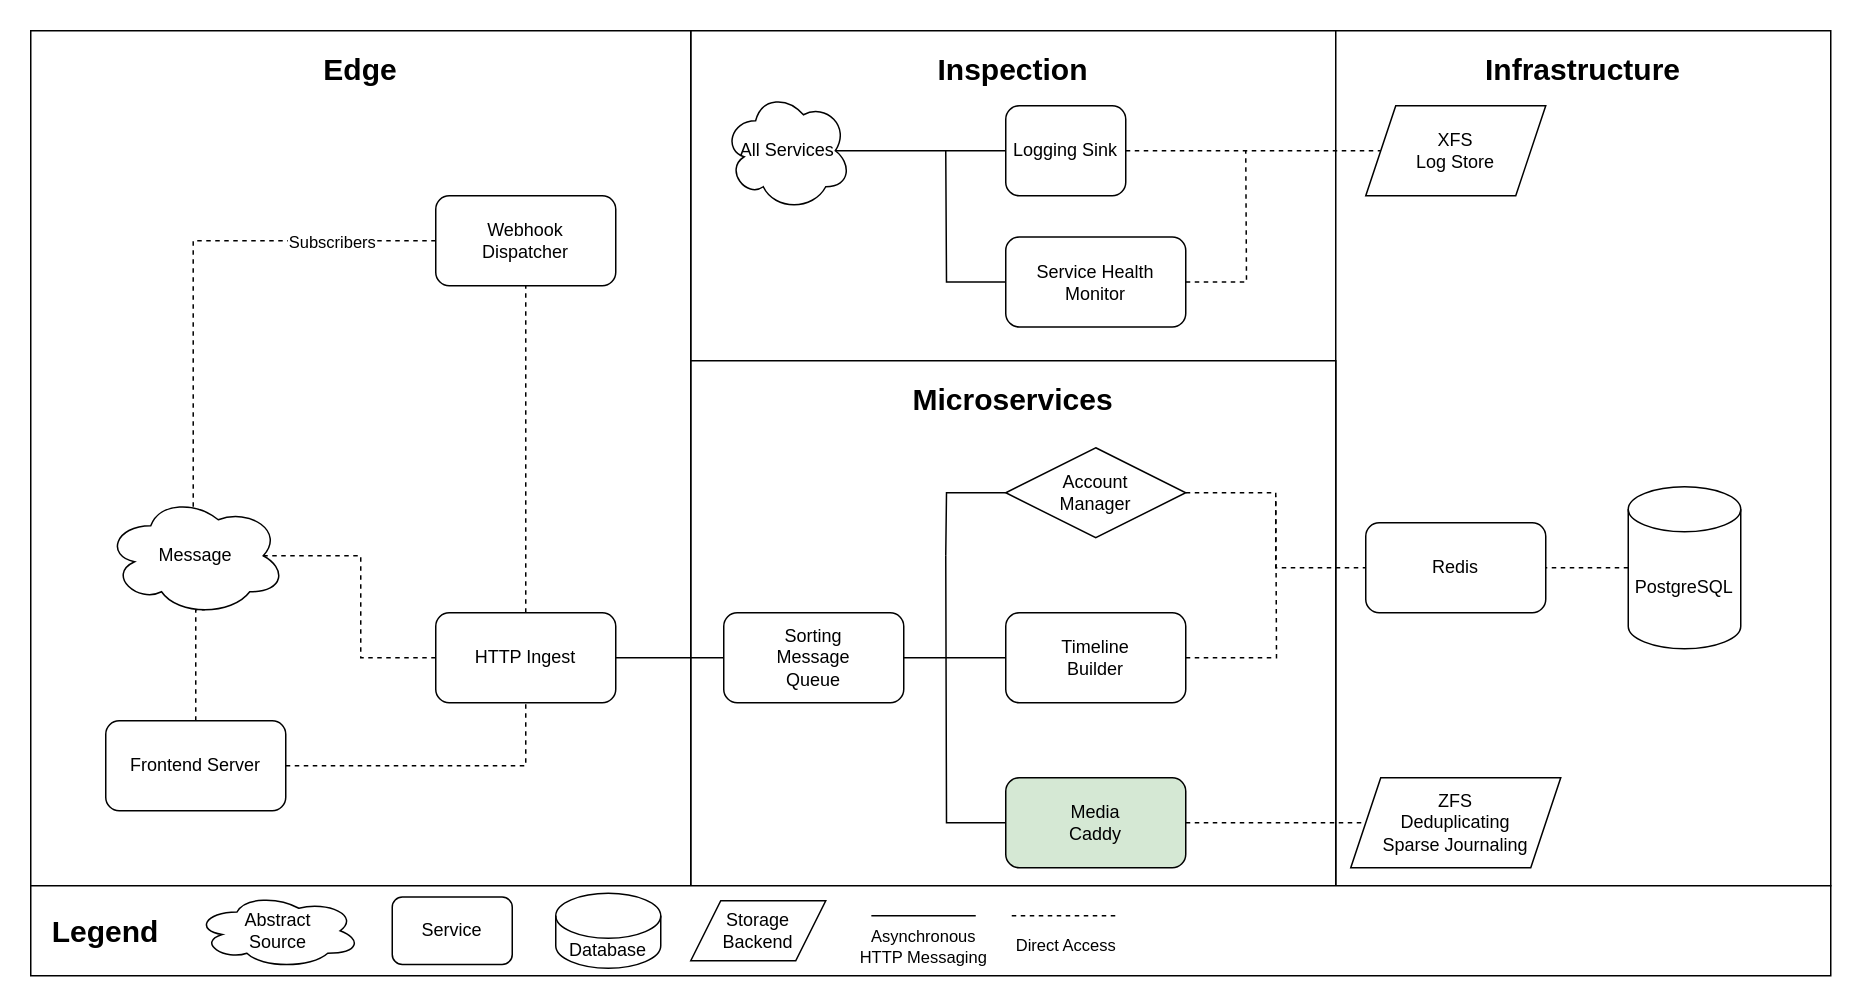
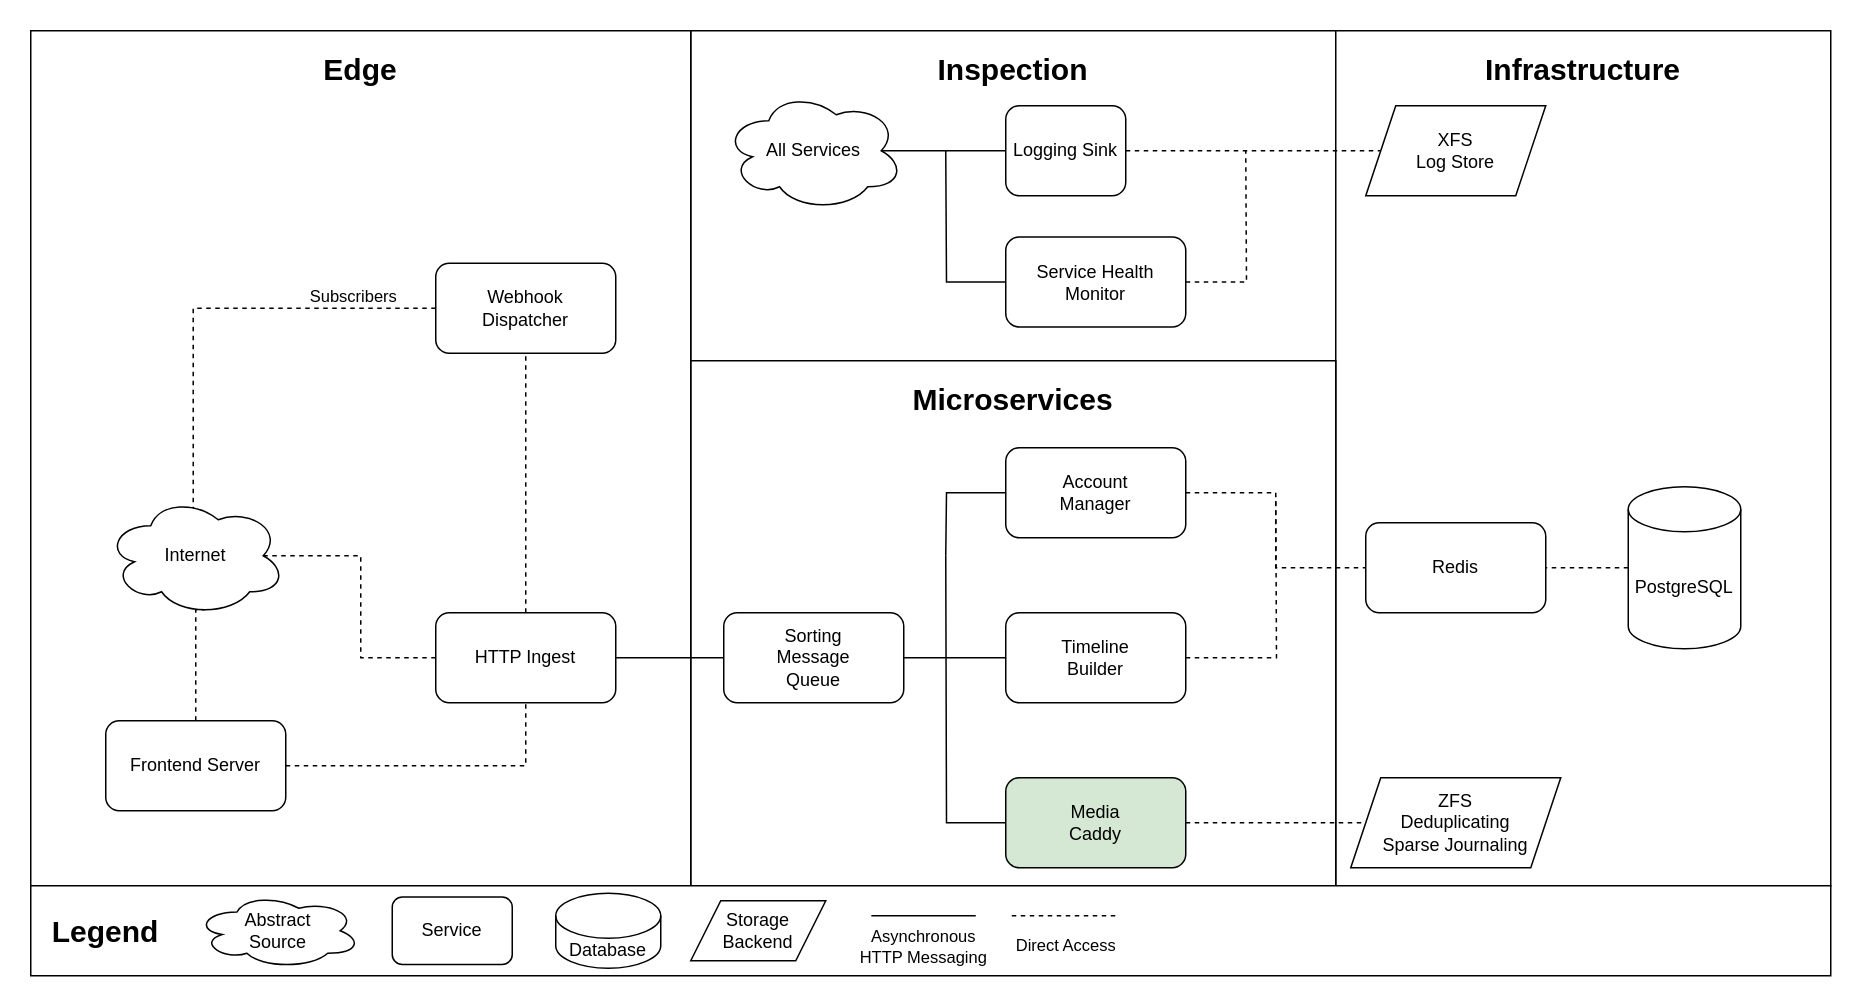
  <mxCell id="0" style=";html=1;" />
  <mxCell id="1" style=";html=1;" parent="0" />
  <mxCell id="2" value="" style="rounded=0;whiteSpace=wrap;html=1;" vertex="1" parent="1"><mxGeometry x="460" y="20" width="430" height="220" as="geometry" /></mxCell>
  <mxCell id="3" value="" style="rounded=0;whiteSpace=wrap;html=1;" vertex="1" parent="1"><mxGeometry x="890" y="20" width="330" height="570" as="geometry" /></mxCell>
  <mxCell id="4" value="" style="rounded=0;whiteSpace=wrap;html=1;" vertex="1" parent="1"><mxGeometry x="460" y="240" width="430" height="350" as="geometry" /></mxCell>
  <mxCell id="5" value="" style="rounded=0;whiteSpace=wrap;html=1;" vertex="1" parent="1"><mxGeometry x="20" y="20" width="440" height="570" as="geometry" /></mxCell>
  <mxCell id="6" style="edgeStyle=orthogonalEdgeStyle;rounded=0;orthogonalLoop=1;jettySize=auto;html=1;exitX=0;exitY=0.5;exitDx=0;exitDy=0;endArrow=none;endFill=0;entryX=0.486;entryY=0.121;entryDx=0;entryDy=0;entryPerimeter=0;dashed=1;" edge="1" parent="1" source="8" target="9"><mxGeometry relative="1" as="geometry" /></mxCell>
  <mxCell id="7" value="Subscribers&lt;br&gt;" style="edgeLabel;html=1;align=center;verticalAlign=middle;resizable=0;points=[];" vertex="1" connectable="0" parent="6"><mxGeometry relative="1" as="geometry"><mxPoint x="92" y="-9" as="offset" /></mxGeometry></mxCell>
- <mxCell id="8" value="Webhook&lt;br&gt;Dispatcher" style="rounded=1;whiteSpace=wrap;html=1;" vertex="1" parent="1"><mxGeometry x="290" y="130" width="120" height="60" as="geometry" /></mxCell>
- <mxCell id="9" value="Message" style="ellipse;shape=cloud;whiteSpace=wrap;html=1;" vertex="1" parent="1"><mxGeometry x="70" y="330" width="120" height="80" as="geometry" /></mxCell>
+ <mxCell id="8" value="Webhook&lt;br&gt;Dispatcher" style="rounded=1;whiteSpace=wrap;html=1;" vertex="1" parent="1"><mxGeometry x="290" y="175" width="120" height="60" as="geometry" /></mxCell>
+ <mxCell id="9" value="Internet" style="ellipse;shape=cloud;whiteSpace=wrap;html=1;" vertex="1" parent="1"><mxGeometry x="70" y="330" width="120" height="80" as="geometry" /></mxCell>
  <mxCell id="10" style="rounded=0;orthogonalLoop=1;jettySize=auto;html=1;exitX=0.5;exitY=0;exitDx=0;exitDy=0;strokeColor=default;endArrow=none;endFill=0;dashed=1;" edge="1" parent="1" source="13" target="8"><mxGeometry relative="1" as="geometry" /></mxCell>
  <mxCell id="11" style="edgeStyle=orthogonalEdgeStyle;rounded=0;orthogonalLoop=1;jettySize=auto;html=1;exitX=0;exitY=0.5;exitDx=0;exitDy=0;entryX=0.875;entryY=0.5;entryDx=0;entryDy=0;entryPerimeter=0;endArrow=none;endFill=0;dashed=1;" edge="1" parent="1" source="13" target="9"><mxGeometry relative="1" as="geometry" /></mxCell>
  <mxCell id="12" style="edgeStyle=orthogonalEdgeStyle;rounded=0;orthogonalLoop=1;jettySize=auto;html=1;exitX=1;exitY=0.5;exitDx=0;exitDy=0;entryX=0;entryY=0.5;entryDx=0;entryDy=0;endArrow=none;endFill=0;" edge="1" parent="1" source="13" target="18"><mxGeometry relative="1" as="geometry" /></mxCell>
  <mxCell id="13" value="HTTP Ingest" style="rounded=1;whiteSpace=wrap;html=1;" vertex="1" parent="1"><mxGeometry x="290" y="408" width="120" height="60" as="geometry" /></mxCell>
  <mxCell id="14" style="edgeStyle=orthogonalEdgeStyle;rounded=0;orthogonalLoop=1;jettySize=auto;html=1;exitX=0.5;exitY=0;exitDx=0;exitDy=0;endArrow=none;endFill=0;entryX=0.55;entryY=0.95;entryDx=0;entryDy=0;entryPerimeter=0;dashed=1;" edge="1" parent="1" source="16" target="9"><mxGeometry relative="1" as="geometry"><mxPoint x="120" y="430" as="targetPoint" /><Array as="points"><mxPoint x="130" y="406" /></Array></mxGeometry></mxCell>
  <mxCell id="15" style="edgeStyle=orthogonalEdgeStyle;rounded=0;orthogonalLoop=1;jettySize=auto;html=1;exitX=1;exitY=0.5;exitDx=0;exitDy=0;entryX=0.5;entryY=1;entryDx=0;entryDy=0;endArrow=none;endFill=0;dashed=1;" edge="1" parent="1" source="16" target="13"><mxGeometry relative="1" as="geometry" /></mxCell>
  <mxCell id="16" value="Frontend Server" style="rounded=1;whiteSpace=wrap;html=1;" vertex="1" parent="1"><mxGeometry x="70" y="480" width="120" height="60" as="geometry" /></mxCell>
  <mxCell id="17" style="edgeStyle=orthogonalEdgeStyle;rounded=0;orthogonalLoop=1;jettySize=auto;html=1;exitX=1;exitY=0.5;exitDx=0;exitDy=0;entryX=0;entryY=0.5;entryDx=0;entryDy=0;endArrow=none;endFill=0;" edge="1" parent="1" source="18" target="23"><mxGeometry relative="1" as="geometry" /></mxCell>
  <mxCell id="18" value="Sorting&lt;br&gt;Message&lt;br&gt;Queue" style="rounded=1;whiteSpace=wrap;html=1;" vertex="1" parent="1"><mxGeometry x="482" y="408" width="120" height="60" as="geometry" /></mxCell>
  <mxCell id="19" style="edgeStyle=orthogonalEdgeStyle;rounded=0;orthogonalLoop=1;jettySize=auto;html=1;exitX=0;exitY=0.5;exitDx=0;exitDy=0;endArrow=none;endFill=0;" edge="1" parent="1" source="21"><mxGeometry relative="1" as="geometry"><mxPoint x="630" y="370" as="targetPoint" /></mxGeometry></mxCell>
  <mxCell id="20" style="edgeStyle=orthogonalEdgeStyle;rounded=0;orthogonalLoop=1;jettySize=auto;html=1;exitX=1;exitY=0.5;exitDx=0;exitDy=0;entryX=0;entryY=0.5;entryDx=0;entryDy=0;endArrow=none;endFill=0;dashed=1;" edge="1" parent="1" source="21" target="27"><mxGeometry relative="1" as="geometry" /></mxCell>
- <mxCell id="21" value="Account&lt;br&gt;Manager" style="rhombus;whiteSpace=wrap;html=1;" vertex="1" parent="1"><mxGeometry x="670" y="298" width="120" height="60" as="geometry" /></mxCell>
+ <mxCell id="21" value="Account&lt;br&gt;Manager" style="rounded=1;whiteSpace=wrap;html=1;" vertex="1" parent="1"><mxGeometry x="670" y="298" width="120" height="60" as="geometry" /></mxCell>
  <mxCell id="22" style="edgeStyle=orthogonalEdgeStyle;rounded=0;orthogonalLoop=1;jettySize=auto;html=1;exitX=1;exitY=0.5;exitDx=0;exitDy=0;endArrow=none;endFill=0;dashed=1;" edge="1" parent="1" source="23"><mxGeometry relative="1" as="geometry"><mxPoint x="850" y="330" as="targetPoint" /></mxGeometry></mxCell>
  <mxCell id="23" value="Timeline&lt;br&gt;Builder" style="rounded=1;whiteSpace=wrap;html=1;" vertex="1" parent="1"><mxGeometry x="670" y="408" width="120" height="60" as="geometry" /></mxCell>
  <mxCell id="24" style="edgeStyle=orthogonalEdgeStyle;rounded=0;orthogonalLoop=1;jettySize=auto;html=1;exitX=0;exitY=0.5;exitDx=0;exitDy=0;endArrow=none;endFill=0;" edge="1" parent="1" source="26"><mxGeometry relative="1" as="geometry"><mxPoint x="630" y="370" as="targetPoint" /></mxGeometry></mxCell>
  <mxCell id="25" style="edgeStyle=orthogonalEdgeStyle;rounded=0;orthogonalLoop=1;jettySize=auto;html=1;exitX=1;exitY=0.5;exitDx=0;exitDy=0;entryX=0;entryY=0.5;entryDx=0;entryDy=0;endArrow=none;endFill=0;dashed=1;" edge="1" parent="1" source="26"><mxGeometry relative="1" as="geometry"><mxPoint x="910" y="548" as="targetPoint" /></mxGeometry></mxCell>
  <mxCell id="26" value="Media&lt;br&gt;Caddy" style="rounded=1;whiteSpace=wrap;html=1;fillColor=#d5e8d4;" vertex="1" parent="1"><mxGeometry x="670" y="518" width="120" height="60" as="geometry" /></mxCell>
  <mxCell id="27" value="Redis" style="rounded=1;whiteSpace=wrap;html=1;" vertex="1" parent="1"><mxGeometry x="910" y="348" width="120" height="60" as="geometry" /></mxCell>
  <mxCell id="28" style="edgeStyle=orthogonalEdgeStyle;rounded=0;orthogonalLoop=1;jettySize=auto;html=1;exitX=0;exitY=0.5;exitDx=0;exitDy=0;entryX=1;entryY=0.5;entryDx=0;entryDy=0;endArrow=none;endFill=0;exitPerimeter=0;dashed=1;" edge="1" parent="1" source="44" target="27"><mxGeometry relative="1" as="geometry"><mxPoint x="1070" y="378" as="sourcePoint" /></mxGeometry></mxCell>
  <mxCell id="29" style="edgeStyle=orthogonalEdgeStyle;rounded=0;orthogonalLoop=1;jettySize=auto;html=1;exitX=1;exitY=0.5;exitDx=0;exitDy=0;entryX=0;entryY=0.5;entryDx=0;entryDy=0;endArrow=none;endFill=0;dashed=1;" edge="1" parent="1" source="30" target="46"><mxGeometry relative="1" as="geometry"><mxPoint x="908" y="100" as="targetPoint" /></mxGeometry></mxCell>
  <mxCell id="30" value="Logging Sink" style="rounded=1;whiteSpace=wrap;html=1;" vertex="1" parent="1"><mxGeometry x="670" y="70" width="80" height="60" as="geometry" /></mxCell>
  <mxCell id="31" style="edgeStyle=orthogonalEdgeStyle;rounded=0;orthogonalLoop=1;jettySize=auto;html=1;exitX=0;exitY=0.5;exitDx=0;exitDy=0;endArrow=none;endFill=0;" edge="1" parent="1" source="33"><mxGeometry relative="1" as="geometry"><mxPoint x="630" y="100" as="targetPoint" /></mxGeometry></mxCell>
  <mxCell id="32" style="edgeStyle=orthogonalEdgeStyle;rounded=0;orthogonalLoop=1;jettySize=auto;html=1;exitX=1;exitY=0.5;exitDx=0;exitDy=0;endArrow=none;endFill=0;dashed=1;" edge="1" parent="1" source="33"><mxGeometry relative="1" as="geometry"><mxPoint x="830" y="100" as="targetPoint" /></mxGeometry></mxCell>
  <mxCell id="33" value="Service Health&lt;br&gt;Monitor" style="rounded=1;whiteSpace=wrap;html=1;" vertex="1" parent="1"><mxGeometry x="670" y="157.5" width="120" height="60" as="geometry" /></mxCell>
  <mxCell id="34" value="&lt;b&gt;&lt;font style=&quot;font-size: 20px;&quot;&gt;Edge&lt;/font&gt;&lt;/b&gt;" style="text;html=1;strokeColor=none;fillColor=none;align=center;verticalAlign=middle;whiteSpace=wrap;rounded=0;" vertex="1" parent="1"><mxGeometry x="210" y="30" width="60" height="30" as="geometry" /></mxCell>
  <mxCell id="35" value="&lt;b&gt;&lt;font style=&quot;font-size: 20px;&quot;&gt;Inspection&lt;br&gt;&lt;/font&gt;&lt;/b&gt;" style="text;html=1;strokeColor=none;fillColor=none;align=center;verticalAlign=middle;whiteSpace=wrap;rounded=0;" vertex="1" parent="1"><mxGeometry x="645" y="30" width="60" height="30" as="geometry" /></mxCell>
  <mxCell id="36" value="&lt;b&gt;&lt;font style=&quot;font-size: 20px;&quot;&gt;Microservices&lt;br&gt;&lt;/font&gt;&lt;/b&gt;" style="text;html=1;strokeColor=none;fillColor=none;align=center;verticalAlign=middle;whiteSpace=wrap;rounded=0;" vertex="1" parent="1"><mxGeometry x="645" y="250" width="60" height="30" as="geometry" /></mxCell>
  <mxCell id="37" value="&lt;b&gt;&lt;font style=&quot;font-size: 20px;&quot;&gt;Infrastructure&lt;br&gt;&lt;/font&gt;&lt;/b&gt;" style="text;html=1;strokeColor=none;fillColor=none;align=center;verticalAlign=middle;whiteSpace=wrap;rounded=0;" vertex="1" parent="1"><mxGeometry x="1025" y="30" width="60" height="30" as="geometry" /></mxCell>
  <mxCell id="38" style="edgeStyle=orthogonalEdgeStyle;rounded=0;orthogonalLoop=1;jettySize=auto;html=1;exitX=0.875;exitY=0.5;exitDx=0;exitDy=0;exitPerimeter=0;entryX=0;entryY=0.5;entryDx=0;entryDy=0;endArrow=none;endFill=0;" edge="1" parent="1" source="39" target="30"><mxGeometry relative="1" as="geometry" /></mxCell>
- <mxCell id="39" value="All Services" style="ellipse;shape=cloud;whiteSpace=wrap;html=1;" vertex="1" parent="1"><mxGeometry x="482" y="60" width="85" height="80" as="geometry" /></mxCell>
+ <mxCell id="39" value="All Services" style="ellipse;shape=cloud;whiteSpace=wrap;html=1;" vertex="1" parent="1"><mxGeometry x="482" y="60" width="120" height="80" as="geometry" /></mxCell>
  <mxCell id="40" value="" style="rounded=0;whiteSpace=wrap;html=1;" vertex="1" parent="1"><mxGeometry x="20" y="590" width="1200" height="60" as="geometry" /></mxCell>
  <mxCell id="41" value="&lt;b&gt;&lt;font style=&quot;font-size: 20px;&quot;&gt;Legend&lt;/font&gt;&lt;/b&gt;" style="text;html=1;strokeColor=none;fillColor=none;align=center;verticalAlign=middle;whiteSpace=wrap;rounded=0;" vertex="1" parent="1"><mxGeometry x="40" y="605" width="60" height="30" as="geometry" /></mxCell>
  <mxCell id="42" value="Abstract&lt;br&gt;Source" style="ellipse;shape=cloud;whiteSpace=wrap;html=1;" vertex="1" parent="1"><mxGeometry x="130" y="595" width="110" height="50" as="geometry" /></mxCell>
  <mxCell id="43" value="Service" style="rounded=1;whiteSpace=wrap;html=1;" vertex="1" parent="1"><mxGeometry x="261" y="597.5" width="80" height="45" as="geometry" /></mxCell>
  <mxCell id="44" value="PostgreSQL&lt;br&gt;" style="shape=cylinder3;whiteSpace=wrap;html=1;boundedLbl=1;backgroundOutline=1;size=15;" vertex="1" parent="1"><mxGeometry x="1085" y="324" width="75" height="108" as="geometry" /></mxCell>
  <mxCell id="45" value="Database" style="shape=cylinder3;whiteSpace=wrap;html=1;boundedLbl=1;backgroundOutline=1;size=15;" vertex="1" parent="1"><mxGeometry x="370" y="595" width="70" height="50" as="geometry" /></mxCell>
  <mxCell id="46" value="XFS&lt;br&gt;Log Store" style="shape=parallelogram;perimeter=parallelogramPerimeter;whiteSpace=wrap;html=1;fixedSize=1;" vertex="1" parent="1"><mxGeometry x="910" y="70" width="120" height="60" as="geometry" /></mxCell>
  <mxCell id="47" value="ZFS&lt;br style=&quot;border-color: var(--border-color);&quot;&gt;Deduplicating&lt;br style=&quot;border-color: var(--border-color);&quot;&gt;Sparse Journaling" style="shape=parallelogram;perimeter=parallelogramPerimeter;whiteSpace=wrap;html=1;fixedSize=1;" vertex="1" parent="1"><mxGeometry x="900" y="518" width="140" height="60" as="geometry" /></mxCell>
  <mxCell id="48" value="Storage &lt;br&gt;Backend" style="shape=parallelogram;perimeter=parallelogramPerimeter;whiteSpace=wrap;html=1;fixedSize=1;" vertex="1" parent="1"><mxGeometry x="460" y="600" width="90" height="40" as="geometry" /></mxCell>
  <mxCell id="49" value="" style="endArrow=none;html=1;rounded=0;entryX=0.525;entryY=0.333;entryDx=0;entryDy=0;entryPerimeter=0;exitX=0.467;exitY=0.333;exitDx=0;exitDy=0;exitPerimeter=0;" edge="1" parent="1" source="40" target="40"><mxGeometry width="50" height="50" relative="1" as="geometry"><mxPoint x="600" y="290" as="sourcePoint" /><mxPoint x="650" y="240" as="targetPoint" /></mxGeometry></mxCell>
  <mxCell id="50" value="" style="endArrow=none;html=1;rounded=0;entryX=0.525;entryY=0.333;entryDx=0;entryDy=0;entryPerimeter=0;exitX=0.467;exitY=0.333;exitDx=0;exitDy=0;exitPerimeter=0;dashed=1;" edge="1" parent="1"><mxGeometry width="50" height="50" relative="1" as="geometry"><mxPoint x="674" y="610" as="sourcePoint" /><mxPoint x="744" y="610" as="targetPoint" /></mxGeometry></mxCell>
  <mxCell id="51" value="Direct Access" style="edgeLabel;html=1;align=center;verticalAlign=middle;resizable=0;points=[];" vertex="1" connectable="0" parent="50"><mxGeometry x="-0.351" y="-1" relative="1" as="geometry"><mxPoint x="12" y="18" as="offset" /></mxGeometry></mxCell>
  <mxCell id="52" value="Asynchronous&lt;br&gt;HTTP Messaging" style="edgeLabel;html=1;align=center;verticalAlign=middle;resizable=0;points=[];" vertex="1" connectable="0" parent="1"><mxGeometry x="620.727" y="629" as="geometry"><mxPoint x="-6" y="1" as="offset" /></mxGeometry></mxCell>
